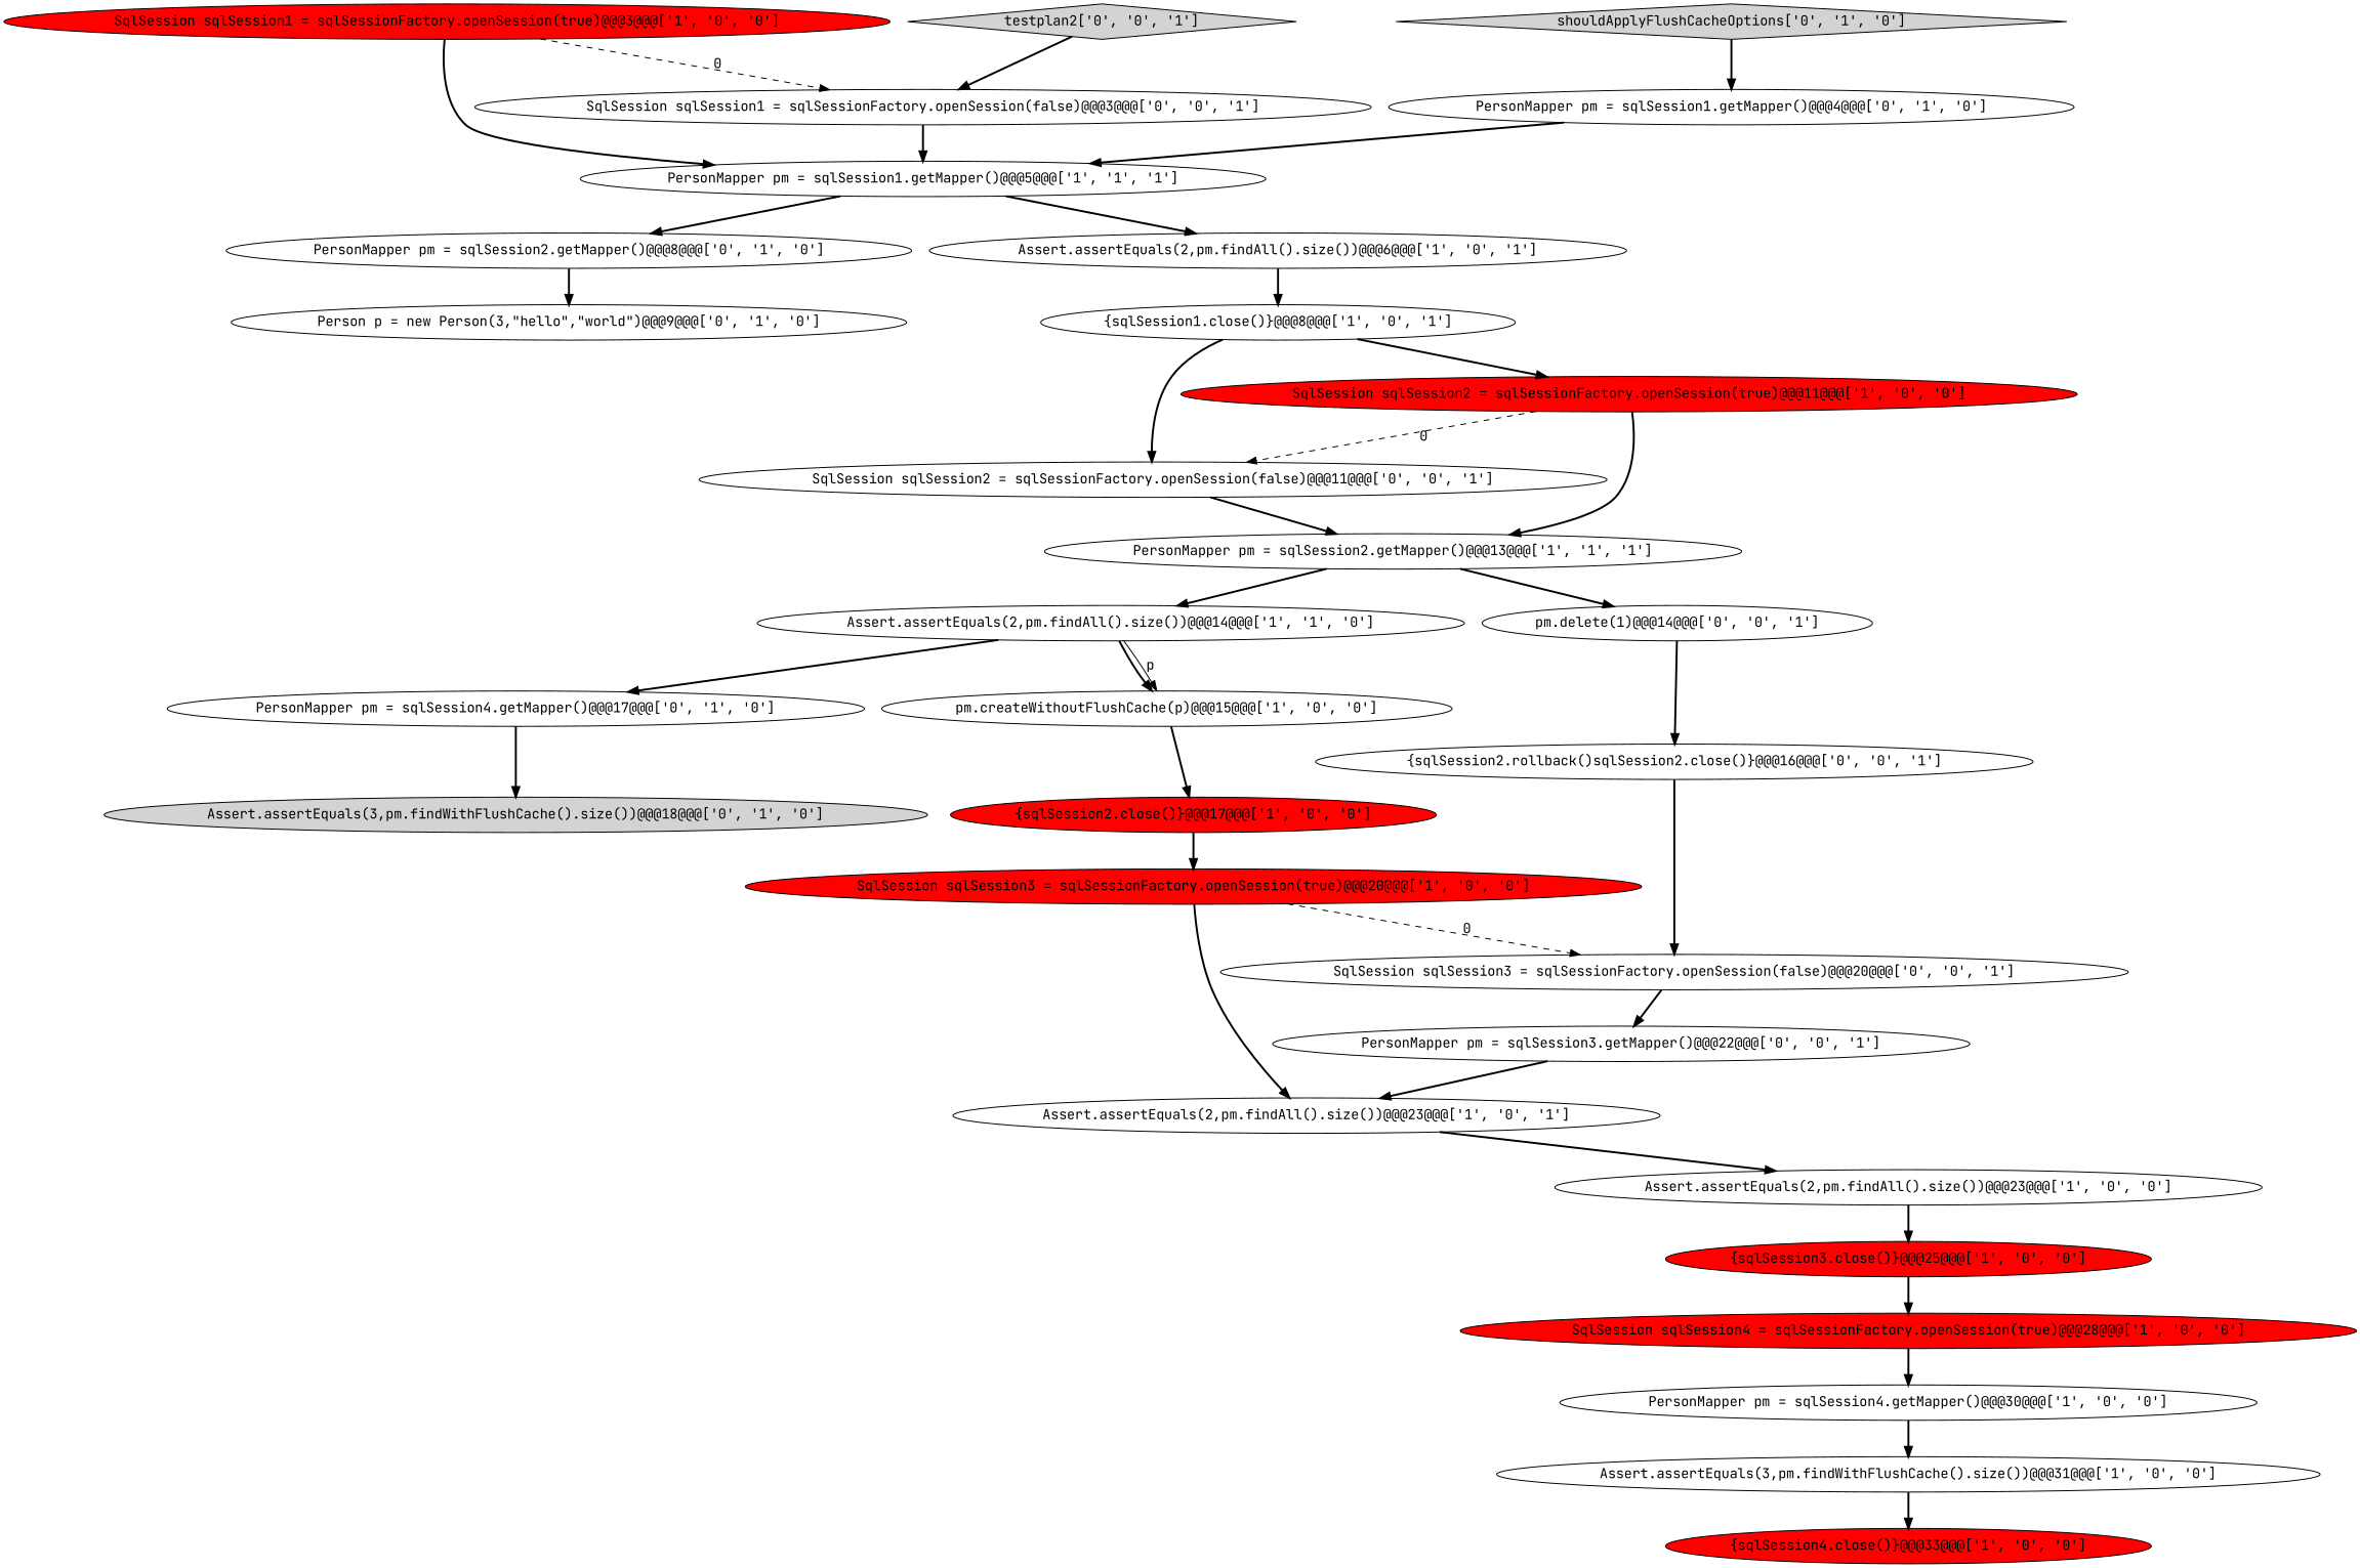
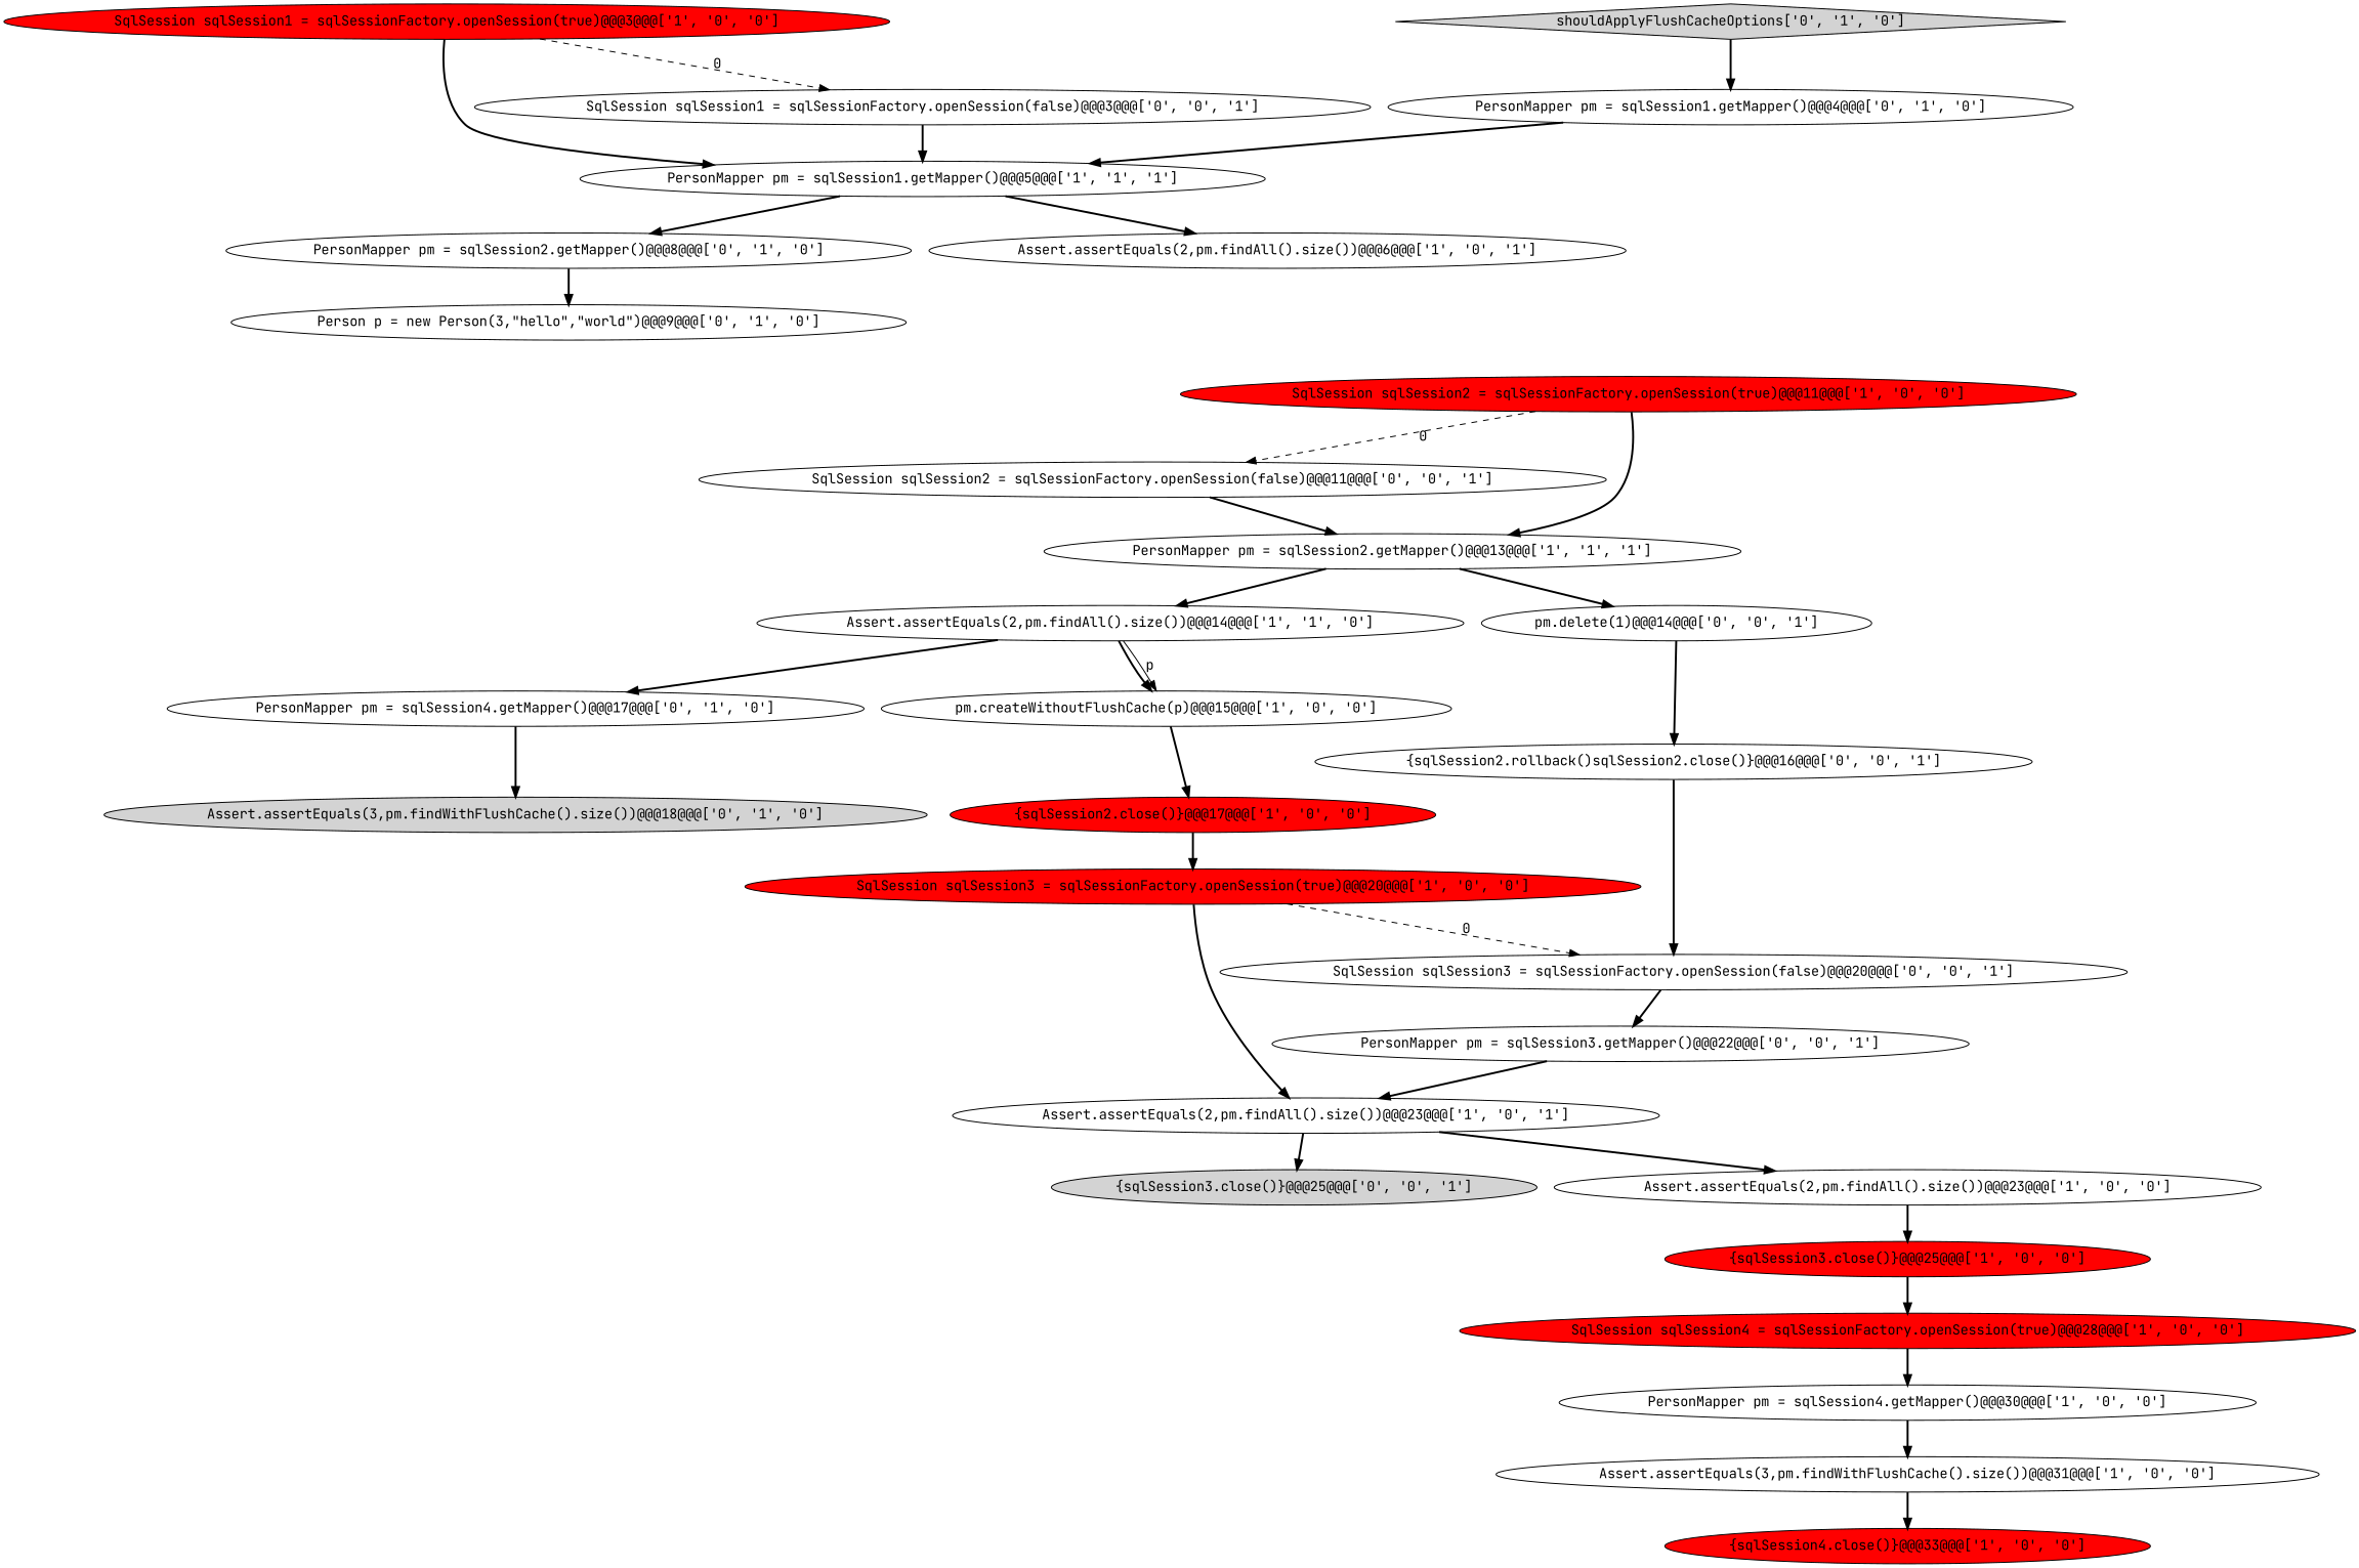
  digraph {
    fontname="JetBrains Mono"
    node [fillcolor=white fontname="JetBrains Mono" shape=ellipse style=filled]
    edge [fontname="JetBrains Mono" style=bold]
    n1 [label="PersonMapper pm = sqlSession4.getMapper()@@@30@@@['1', '0', '0']"]
    n2 [label="Assert.assertEquals(3,pm.findWithFlushCache().size())@@@31@@@['1', '0', '0']"]
    n3 [fillcolor=red label="{sqlSession4.close()}@@@33@@@['1', '0', '0']"]
    n4 [label="PersonMapper pm = sqlSession2.getMapper()@@@13@@@['1', '1', '1']"]
    n5 [label="Assert.assertEquals(2,pm.findAll().size())@@@14@@@['1', '1', '0']"]
    n6 [label="pm.delete(1)@@@14@@@['0', '0', '1']"]
    n7 [label="SqlSession sqlSession2 = sqlSessionFactory.openSession(false)@@@11@@@['0', '0', '1']"]
    n8 [fillcolor=red label="SqlSession sqlSession2 = sqlSessionFactory.openSession(true)@@@11@@@['1', '0', '0']"]
    n9 [fillcolor=red label="SqlSession sqlSession1 = sqlSessionFactory.openSession(true)@@@3@@@['1', '0', '0']"]
    n10 [label="PersonMapper pm = sqlSession1.getMapper()@@@5@@@['1', '1', '1']"]
    n11 [label="SqlSession sqlSession1 = sqlSessionFactory.openSession(false)@@@3@@@['0', '0', '1']"]
    n12 [label="SqlSession sqlSession3 = sqlSessionFactory.openSession(false)@@@20@@@['0', '0', '1']"]
    n13 [label="PersonMapper pm = sqlSession3.getMapper()@@@22@@@['0', '0', '1']"]
    n14 [label="Assert.assertEquals(2,pm.findAll().size())@@@23@@@['1', '0', '1']"]
    n15 [label="PersonMapper pm = sqlSession2.getMapper()@@@8@@@['0', '1', '0']"]
    n16 [label="Assert.assertEquals(2,pm.findAll().size())@@@6@@@['1', '0', '1']"]
    n17 [label="Person p = new Person(3,\"hello\",\"world\")@@@9@@@['0', '1', '0']"]
-   n18 [label="{sqlSession1.close()}@@@8@@@['1', '0', '1']"]
    n19 [fillcolor=red label="SqlSession sqlSession4 = sqlSessionFactory.openSession(true)@@@28@@@['1', '0', '0']"]
    n20 [label="pm.createWithoutFlushCache(p)@@@15@@@['1', '0', '0']"]
    n21 [label="PersonMapper pm = sqlSession4.getMapper()@@@17@@@['0', '1', '0']"]
    n22 [label="{sqlSession2.rollback()sqlSession2.close()}@@@16@@@['0', '0', '1']"]
    n23 [fillcolor=red label="{sqlSession2.close()}@@@17@@@['1', '0', '0']"]
    n24 [fillcolor=red label="SqlSession sqlSession3 = sqlSessionFactory.openSession(true)@@@20@@@['1', '0', '0']"]
+   n25 [fillcolor=lightgray label="{sqlSession3.close()}@@@25@@@['0', '0', '1']"]
    n26 [fillcolor=lightgray label="Assert.assertEquals(3,pm.findWithFlushCache().size())@@@18@@@['0', '1', '0']"]
    n27 [label="Assert.assertEquals(2,pm.findAll().size())@@@23@@@['1', '0', '0']"]
    n28 [fillcolor=red label="{sqlSession3.close()}@@@25@@@['1', '0', '0']"]
    n29 [label="PersonMapper pm = sqlSession1.getMapper()@@@4@@@['0', '1', '0']"]
-   n30 [fillcolor=lightgray label="testplan2['0', '0', '1']" shape=diamond]
    n31 [fillcolor=lightgray label="shouldApplyFlushCacheOptions['0', '1', '0']" shape=diamond]
    n1 -> n2
    n2 -> n3
    n4 -> n5
    n4 -> n6
    n5 -> n20 [label=p style=solid]
    n5 -> n20
    n5 -> n21
    n6 -> n22
    n7 -> n4
    n8 -> n4
    n8 -> n7 [label=0 style=dashed]
    n9 -> n10
    n9 -> n11 [label=0 style=dashed]
    n10 -> n15
    n10 -> n16
    n11 -> n10
    n12 -> n13
    n13 -> n14
+   n14 -> n25
    n14 -> n27
    n15 -> n17
-   n16 -> n18
-   n18 -> n7
-   n18 -> n8
    n19 -> n1
    n20 -> n23
    n21 -> n26
    n22 -> n12
    n23 -> n24
    n24 -> n12 [label=0 style=dashed]
    n24 -> n14
    n27 -> n28
    n28 -> n19
    n29 -> n10
-   n30 -> n11
    n31 -> n29
  }
